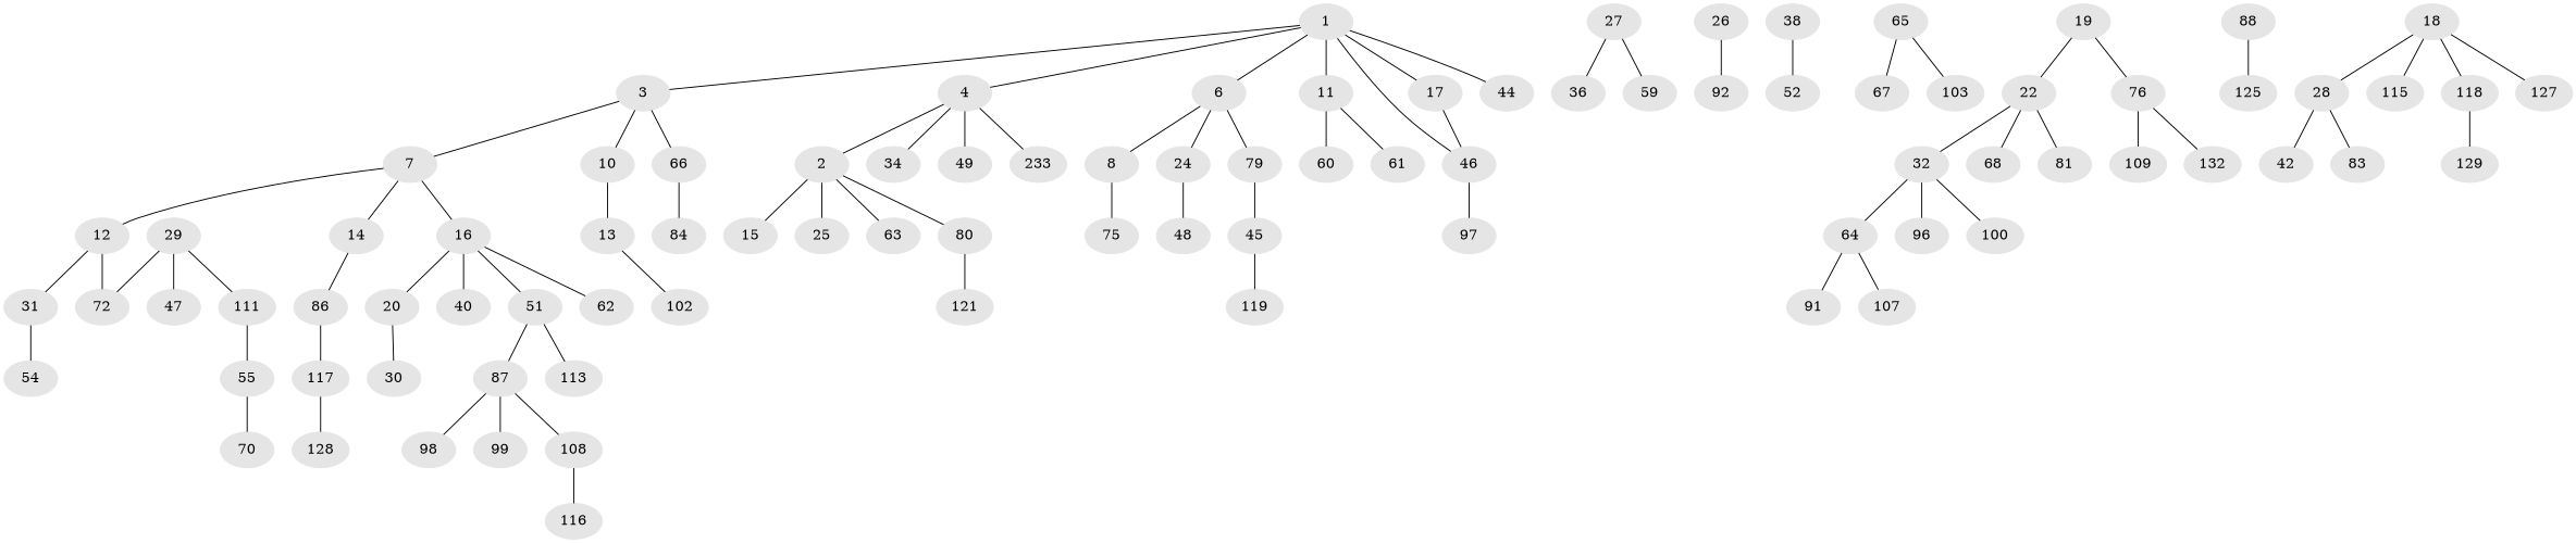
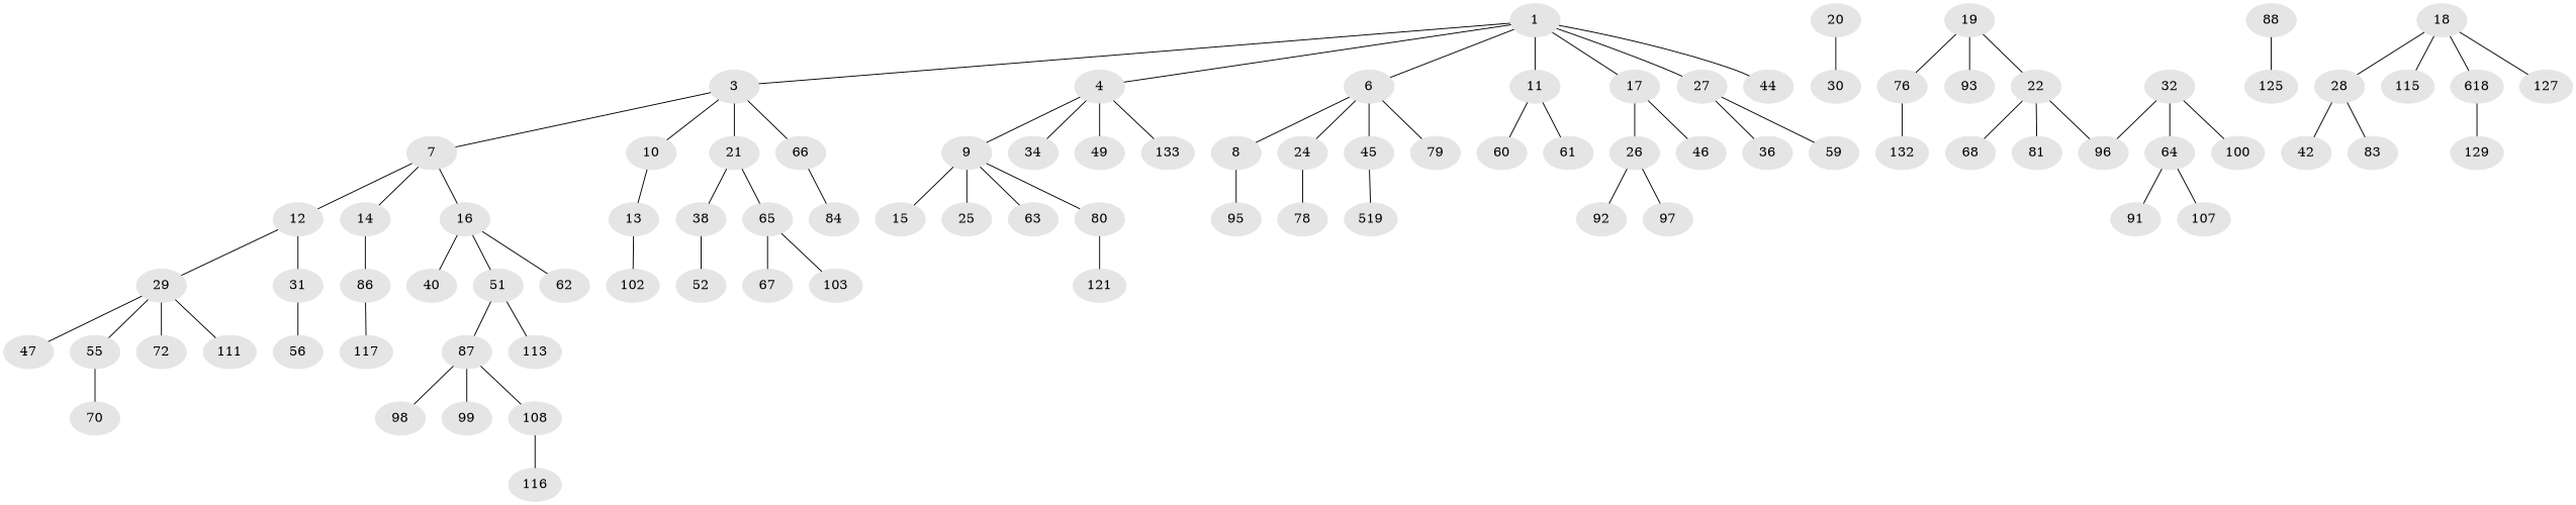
  graph {
    node [color=gray90 style=filled]
    1 [super="+2"]
    3 [super="+5"]
    4 [super="+101"]
    6 [super="+104"]
    11 [super="+57"]
    17 [super="+71"]
    27
    44 [super="+73"]
    7 [super="+53"]
    10
+   21 [super="+130"]
    66
-   9 [super="+23" label=2]
+   9 [super="+23"]
    34
    49
-   133 [label=233]
+   133
    8 [super="+41"]
    24 [super="+124"]
    45 [super="+82"]
    79
    60
    61
    26 [super="+69"]
    46 [super="+126"]
    36
    59
    12 [super="+95"]
    14
    16 [super="+58"]
    13 [super="+110"]
    38 [super="+94"]
    65 [super="+85"]
    84
    15
    25 [super="+123"]
    63
    80
-   75
-   48
-   119
+   75 [label=95]
+   48 [label=78]
+   119 [label=519]
    29 [super="+37"]
    31 [super="+50"]
    86
    20 [super="+106"]
    40
    51 [super="+74"]
    62 [super="+114"]
    19 [super="+33"]
    22
    76 [super="+78"]
+   93
    121
    88 [super="+90"]
    125
    102 [super="+122"]
    47
    55
    72
    111
-   54 [super="+56"]
+   54 [super="+56" label=56]
    18 [super="+43"]
    28 [super="+39"]
    115
-   118
+   118 [label=618]
    127
    117
    30
    87 [super="+105"]
    113
    92
    97 [super="+131"]
    42
    83
    129
    32 [super="+77"]
    68
    81
-   109
    132
    52 [super="+89"]
    67
    103
    64
    96
    100
    70
    91
    107 [super="+120"]
    98
    99
    108 [super="+112"]
-   128
    116
    1 -- 3
    1 -- 4
    1 -- 6
    1 -- 11
    1 -- 17
-   1 -- 46
+   1 -- 27
    1 -- 44
    3 -- 7
    3 -- 10
+   3 -- 21
    3 -- 66
    4 -- 9
    4 -- 34
    4 -- 49
    4 -- 133
    6 -- 8
    6 -- 24
-   79 -- 45
+   6 -- 45
    6 -- 79
    11 -- 60
    11 -- 61
+   17 -- 26
    17 -- 46
    27 -- 36
    27 -- 59
    7 -- 12
    7 -- 14
    7 -- 16
    10 -- 13
+   21 -- 38
+   21 -- 65
    66 -- 84
    9 -- 15
    9 -- 25
    9 -- 63
    9 -- 80
    8 -- 75
    24 -- 48
    45 -- 119
    26 -- 92
-   46 -- 97
-   12 -- 72
+   26 -- 97
+   12 -- 29
    12 -- 31
    14 -- 86
-   16 -- 20
    16 -- 40
    16 -- 51
    16 -- 62
    13 -- 102
    38 -- 52
    65 -- 67
    65 -- 103
    80 -- 121
    29 -- 47
-   111 -- 55
+   29 -- 55
    29 -- 72
    29 -- 111
    31 -- 54
    86 -- 117
    20 -- 30
    51 -- 87
    51 -- 113
    19 -- 22
    19 -- 76
-   22 -- 32
+   19 -- 93
+   22 -- 96
    22 -- 68
    22 -- 81
-   76 -- 109
    76 -- 132
    88 -- 125
    55 -- 70
    18 -- 28
    18 -- 115
    18 -- 118
    18 -- 127
    28 -- 42
    28 -- 83
    118 -- 129
-   117 -- 128
    87 -- 98
    87 -- 99
    87 -- 108
    32 -- 64
    32 -- 96
    32 -- 100
    64 -- 91
    64 -- 107
    108 -- 116
  }
